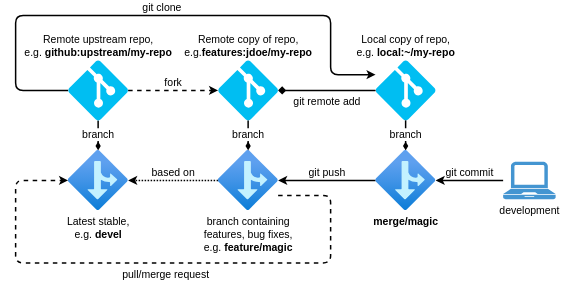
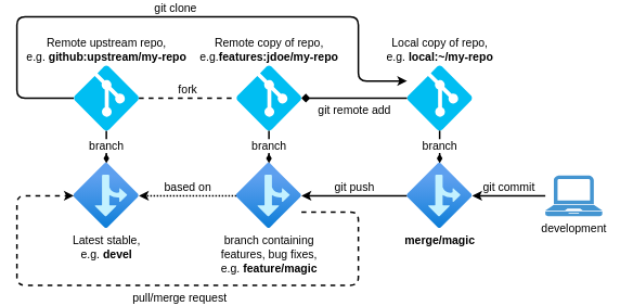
  <mxCell id="0" />
  <mxCell id="1" parent="0" />
- <mxCell id="2" value="fork" style="edgeStyle=orthogonalEdgeStyle;rounded=1;orthogonalLoop=1;jettySize=auto;html=1;strokeWidth=2;verticalAlign=bottom;fontSize=14;dashed=1;" edge="1" parent="1" source="5" target="6"><mxGeometry relative="1" as="geometry" /></mxCell>
+ <mxCell id="2" value="fork" style="edgeStyle=orthogonalEdgeStyle;rounded=1;orthogonalLoop=1;jettySize=auto;html=1;strokeWidth=2;verticalAlign=bottom;fontSize=14;dashed=1;endArrow=none;" edge="1" parent="1" source="5" target="6"><mxGeometry relative="1" as="geometry" /></mxCell>
  <mxCell id="3" value="branch" style="edgeStyle=orthogonalEdgeStyle;shape=connector;rounded=1;orthogonalLoop=1;jettySize=auto;html=1;labelBackgroundColor=default;strokeColor=default;strokeWidth=2;align=center;verticalAlign=bottom;fontFamily=Helvetica;fontSize=14;fontColor=default;endArrow=diamondThin;endFill=1;" edge="1" parent="1" source="5" target="7"><mxGeometry x="0.5" relative="1" as="geometry"><mxPoint as="offset" /></mxGeometry></mxCell>
  <mxCell id="4" value="git clone" style="edgeStyle=orthogonalEdgeStyle;shape=connector;rounded=1;orthogonalLoop=1;jettySize=auto;html=1;labelBackgroundColor=default;strokeColor=default;strokeWidth=2;align=center;verticalAlign=bottom;fontFamily=Helvetica;fontSize=14;fontColor=default;endArrow=classic;" edge="1" parent="1" source="5" target="13"><mxGeometry relative="1" as="geometry"><Array as="points"><mxPoint x="20" y="120" /><mxPoint x="20" y="20" /><mxPoint x="440" y="20" /><mxPoint x="440" y="99" /></Array></mxGeometry></mxCell>
  <mxCell id="5" value="Remote upstream repo,&lt;br&gt;e.g. &lt;b&gt;github:upstream/my-repo&lt;/b&gt;" style="verticalLabelPosition=top;html=1;verticalAlign=bottom;align=center;strokeColor=none;fillColor=#00BEF2;shape=mxgraph.azure.git_repository;fontSize=14;labelPosition=center;" vertex="1" parent="1"><mxGeometry x="90" y="80" width="80" height="80" as="geometry" /></mxCell>
  <mxCell id="6" value="Remote copy&amp;nbsp;of repo,&lt;br&gt;e.g.&lt;b style=&quot;border-color: var(--border-color);&quot;&gt;features:&lt;/b&gt;&lt;b&gt;jdoe/my-repo&lt;/b&gt;" style="verticalLabelPosition=top;html=1;verticalAlign=bottom;align=center;strokeColor=none;fillColor=#00BEF2;shape=mxgraph.azure.git_repository;fontSize=14;labelPosition=center;" vertex="1" parent="1"><mxGeometry x="290" y="80" width="80" height="80" as="geometry" /></mxCell>
  <mxCell id="7" value="&lt;font style=&quot;font-size: 14px;&quot;&gt;Latest stable,&lt;br&gt;e.g. &lt;b&gt;devel&lt;/b&gt;&lt;br&gt;&lt;/font&gt;" style="image;aspect=fixed;html=1;points=[];align=center;fontSize=12;image=img/lib/azure2/general/Branch.svg;" vertex="1" parent="1"><mxGeometry x="90" y="200" width="80" height="80" as="geometry" /></mxCell>
  <mxCell id="8" value="based on" style="edgeStyle=orthogonalEdgeStyle;shape=connector;rounded=1;orthogonalLoop=1;jettySize=auto;html=1;labelBackgroundColor=default;strokeColor=default;strokeWidth=2;align=center;verticalAlign=bottom;fontFamily=Helvetica;fontSize=14;fontColor=default;endArrow=classic;dashed=1;endFill=1;startArrow=none;startFill=0;dashPattern=1 1;" edge="1" parent="1" source="10" target="7"><mxGeometry relative="1" as="geometry" /></mxCell>
  <mxCell id="9" value="pull/merge&amp;nbsp;request" style="edgeStyle=orthogonalEdgeStyle;shape=connector;rounded=1;orthogonalLoop=1;jettySize=auto;html=1;labelBackgroundColor=default;strokeColor=default;strokeWidth=2;align=center;verticalAlign=top;fontFamily=Helvetica;fontSize=14;fontColor=default;endArrow=classic;dashed=1;" edge="1" parent="1" source="10" target="7"><mxGeometry relative="1" as="geometry"><Array as="points"><mxPoint x="440" y="260" /><mxPoint x="440" y="350" /><mxPoint x="20" y="350" /><mxPoint x="20" y="240" /></Array></mxGeometry></mxCell>
  <mxCell id="10" value="&lt;span style=&quot;font-size: 14px;&quot;&gt;branch containing&lt;br&gt;features, bug fixes,&lt;br&gt;e.g. &lt;b&gt;feature/magic&lt;/b&gt;&lt;br&gt;&lt;/span&gt;" style="image;aspect=fixed;html=1;points=[];align=center;fontSize=12;image=img/lib/azure2/general/Branch.svg;" vertex="1" parent="1"><mxGeometry x="290" y="200" width="80" height="80" as="geometry" /></mxCell>
  <mxCell id="11" value="branch" style="edgeStyle=orthogonalEdgeStyle;shape=connector;rounded=1;orthogonalLoop=1;jettySize=auto;html=1;labelBackgroundColor=default;strokeColor=default;strokeWidth=2;align=center;verticalAlign=bottom;fontFamily=Helvetica;fontSize=14;fontColor=default;endArrow=diamondThin;endFill=1;" edge="1" parent="1" source="6" target="10"><mxGeometry x="0.5" relative="1" as="geometry"><mxPoint x="160" y="170" as="sourcePoint" /><mxPoint x="160" y="230" as="targetPoint" /><mxPoint as="offset" /></mxGeometry></mxCell>
  <mxCell id="12" value="git remote add" style="edgeStyle=orthogonalEdgeStyle;shape=connector;rounded=1;orthogonalLoop=1;jettySize=auto;html=1;labelBackgroundColor=default;strokeColor=default;strokeWidth=2;align=center;verticalAlign=top;fontFamily=Helvetica;fontSize=14;fontColor=default;endArrow=diamond;endFill=1;" edge="1" parent="1" source="13" target="6"><mxGeometry relative="1" as="geometry" /></mxCell>
  <mxCell id="13" value="Local copy&amp;nbsp;of repo,&lt;br&gt;e.g. &lt;b&gt;local:~/my-repo&lt;/b&gt;" style="verticalLabelPosition=top;html=1;verticalAlign=bottom;align=center;strokeColor=none;fillColor=#00BEF2;shape=mxgraph.azure.git_repository;fontSize=14;labelPosition=center;" vertex="1" parent="1"><mxGeometry x="500" y="80" width="80" height="80" as="geometry" /></mxCell>
  <mxCell id="14" value="branch" style="edgeStyle=orthogonalEdgeStyle;shape=connector;rounded=1;orthogonalLoop=1;jettySize=auto;html=1;labelBackgroundColor=default;strokeColor=default;strokeWidth=2;align=center;verticalAlign=bottom;fontFamily=Helvetica;fontSize=14;fontColor=default;endArrow=diamondThin;endFill=1;" edge="1" parent="1" source="13" target="16"><mxGeometry x="0.5" relative="1" as="geometry"><mxPoint x="330" y="170" as="sourcePoint" /><mxPoint x="540" y="220" as="targetPoint" /><mxPoint as="offset" /></mxGeometry></mxCell>
  <mxCell id="15" value="git push" style="edgeStyle=orthogonalEdgeStyle;shape=connector;rounded=1;orthogonalLoop=1;jettySize=auto;html=1;labelBackgroundColor=default;strokeColor=default;strokeWidth=2;align=center;verticalAlign=bottom;fontFamily=Helvetica;fontSize=14;fontColor=default;endArrow=classic;" edge="1" parent="1" source="16" target="10"><mxGeometry relative="1" as="geometry" /></mxCell>
  <mxCell id="16" value="&lt;span style=&quot;font-size: 14px;&quot;&gt;&lt;b&gt;merge/magic&lt;/b&gt;&lt;br&gt;&lt;/span&gt;" style="image;aspect=fixed;html=1;points=[];align=center;fontSize=12;image=img/lib/azure2/general/Branch.svg;" vertex="1" parent="1"><mxGeometry x="500" y="200" width="80" height="80" as="geometry" /></mxCell>
  <mxCell id="17" value="git commit" style="edgeStyle=orthogonalEdgeStyle;shape=connector;rounded=1;orthogonalLoop=1;jettySize=auto;html=1;labelBackgroundColor=default;strokeColor=default;strokeWidth=2;align=center;verticalAlign=bottom;fontFamily=Helvetica;fontSize=14;fontColor=default;endArrow=classic;" edge="1" parent="1" source="18" target="16"><mxGeometry relative="1" as="geometry" /></mxCell>
  <mxCell id="18" value="development" style="pointerEvents=1;shadow=0;dashed=0;html=1;strokeColor=none;fillColor=#4495D1;labelPosition=center;verticalLabelPosition=bottom;verticalAlign=top;align=center;outlineConnect=0;shape=mxgraph.veeam.laptop;fontFamily=Helvetica;fontSize=14;fontColor=default;" vertex="1" parent="1"><mxGeometry x="670" y="215" width="70" height="50" as="geometry" /></mxCell>
